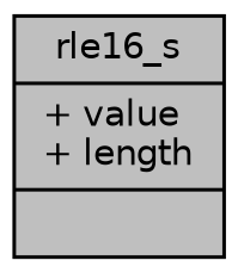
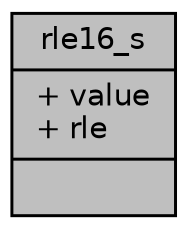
  digraph {
-   n1 [color=black fillcolor=grey75 fontcolor=black fontname=Helvetica fontsize=10 height=0.2 label="{rle16_s\n|+ value\l+ length\l|}" shape=record style=filled width=0.4]
+   n1 [color=black fillcolor=grey75 fontcolor=black fontname=Helvetica fontsize=10 height=0.2 label="{rle16_s\n|+ value\l+ rle\l|}" shape=record style=filled width=0.4]
  }
